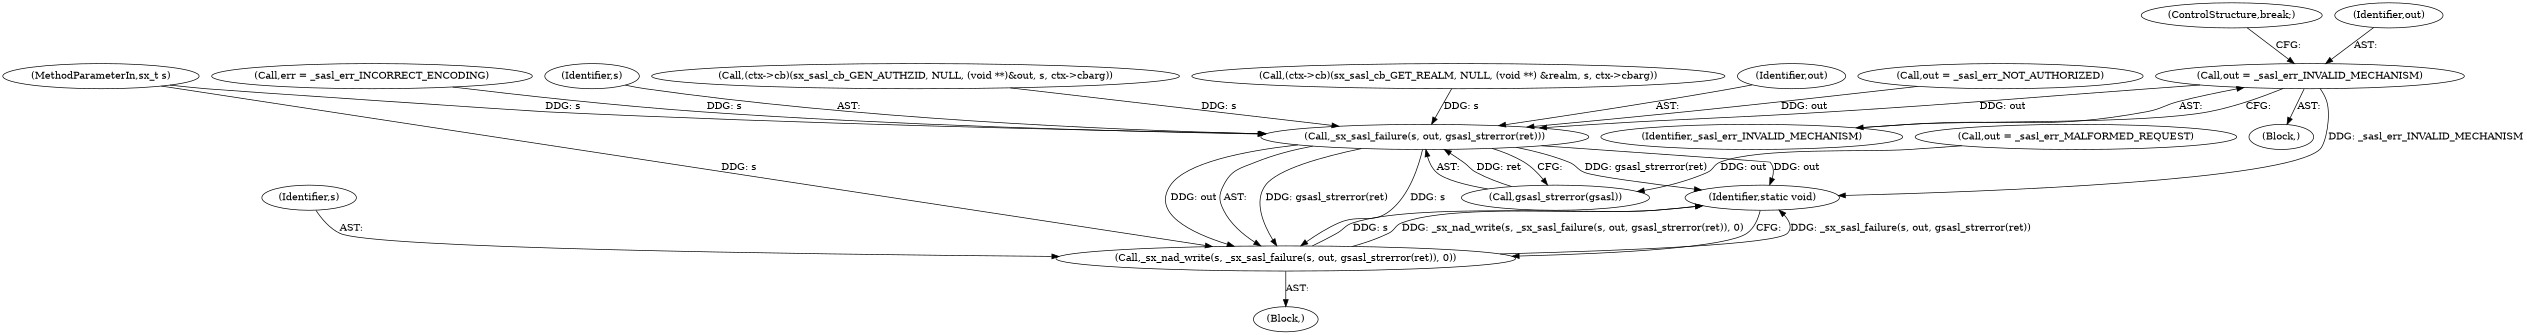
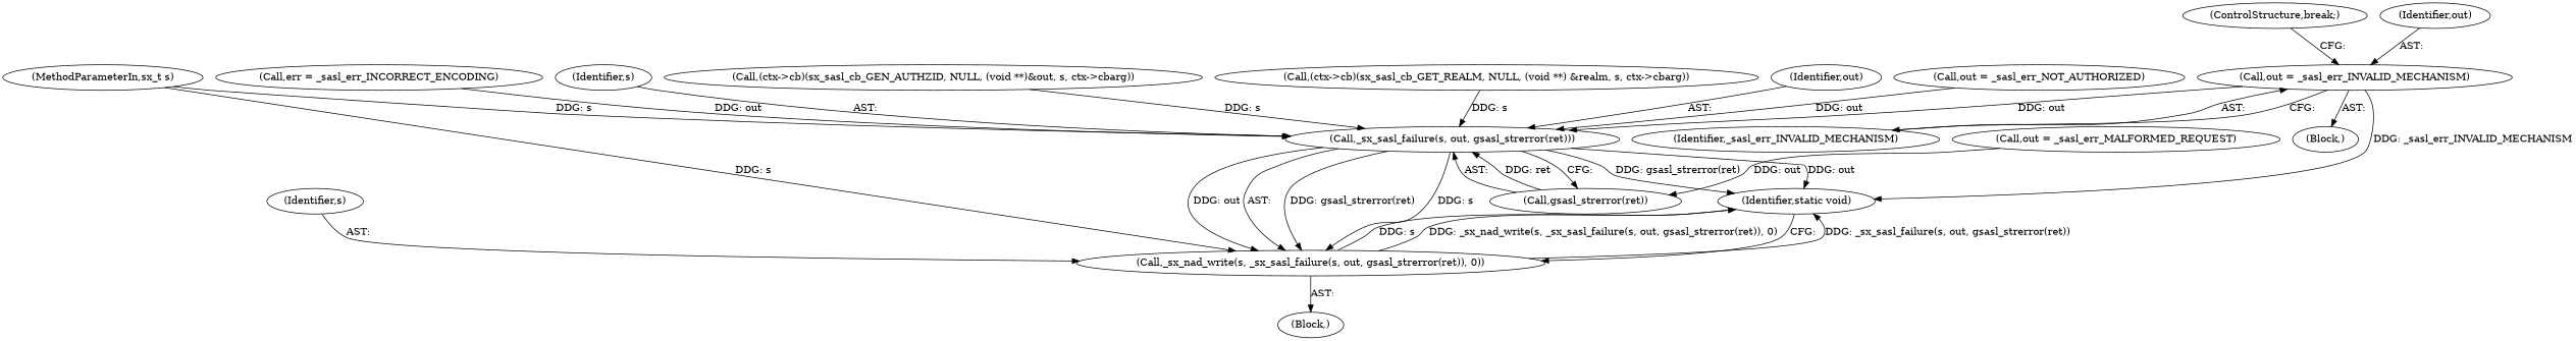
  digraph {
    n1 [label="(Call,out = _sasl_err_INVALID_MECHANISM)"]
    n2 [label="(Call,_sx_sasl_failure(s, out, gsasl_strerror(ret)))"]
    n3 [label="(Identifier,static void)"]
    n4 [label="(Identifier,_sasl_err_INVALID_MECHANISM)"]
    n5 [label="(Block,)"]
    n6 [label="(Call,_sx_nad_write(s, _sx_sasl_failure(s, out, gsasl_strerror(ret)), 0))"]
-   n7 [label="(Call,gsasl_strerror(gsasl))"]
+   n7 [label="(Call,gsasl_strerror(ret))"]
    n8 [label="(Block,)"]
    n9 [label="(ControlStructure,break;)"]
    n10 [label="(Identifier,out)"]
    n11 [label="(Call,(ctx->cb)(sx_sasl_cb_GEN_AUTHZID, NULL, (void **)&out, s, ctx->cbarg))"]
    n12 [label="(Call,(ctx->cb)(sx_sasl_cb_GET_REALM, NULL, (void **) &realm, s, ctx->cbarg))"]
    n13 [label="(Call,out = _sasl_err_MALFORMED_REQUEST)"]
    n14 [label="(Identifier,s)"]
    n15 [label="(Identifier,out)"]
    n16 [label="(Call,out = _sasl_err_NOT_AUTHORIZED)"]
    n17 [label="(MethodParameterIn,sx_t s)"]
    n18 [label="(Call,err = _sasl_err_INCORRECT_ENCODING)"]
    n19 [label="(Identifier,s)"]
    n1 -> n2 [label="DDG: out"]
    n1 -> n3 [label="DDG: _sasl_err_INVALID_MECHANISM"]
    n1 -> n4 [label="CFG: "]
    n1 -> n5 [label="AST: "]
    n2 -> n3 [label="DDG: gsasl_strerror(ret)"]
    n2 -> n3 [label="DDG: out"]
    n2 -> n6 [label="AST: "]
    n2 -> n6 [label="DDG: s"]
    n2 -> n6 [label="DDG: out"]
    n2 -> n6 [label="DDG: gsasl_strerror(ret)"]
    n2 -> n7 [label="CFG: "]
    n3 -> n6 [label="CFG: "]
    n4 -> n1 [label="AST: "]
    n6 -> n3 [label="DDG: _sx_sasl_failure(s, out, gsasl_strerror(ret))"]
    n6 -> n3 [label="DDG: s"]
    n6 -> n3 [label="DDG: _sx_nad_write(s, _sx_sasl_failure(s, out, gsasl_strerror(ret)), 0)"]
    n6 -> n8 [label="AST: "]
    n7 -> n2 [label="AST: "]
    n7 -> n2 [label="DDG: ret"]
    n9 -> n1 [label="CFG: "]
    n10 -> n1 [label="AST: "]
    n11 -> n2 [label="DDG: s"]
    n12 -> n2 [label="DDG: s"]
    n13 -> n7 [label="DDG: out"]
    n14 -> n6 [label="AST: "]
    n15 -> n2 [label="AST: "]
    n16 -> n2 [label="DDG: out"]
    n17 -> n2 [label="DDG: s"]
    n17 -> n6 [label="DDG: s"]
-   n18 -> n2 [label="DDG: s"]
+   n18 -> n2 [label="DDG: out"]
    n19 -> n2 [label="AST: "]
  }
